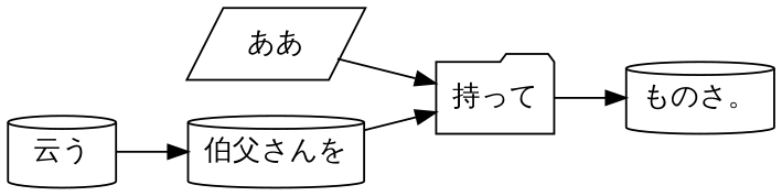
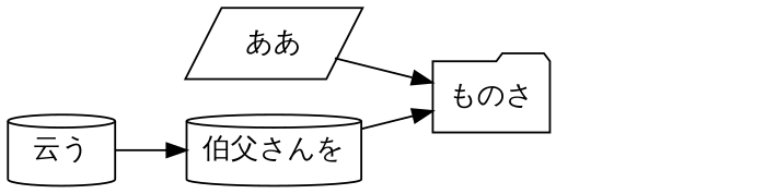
  digraph {
    fontname="Noto Sans"
    rankdir=LR
    node [fontname="Noto Sans" shape=cylinder]
    edge [fontname="Noto Sans"]
-   n1 [label="ものさ。"]
    n2 [label="ああ" shape=parallelogram]
-   n3 [label="持って" shape=folder]
+   n3 [label="ものさ" shape=folder]
    n4 [label="云う"]
    n5 [label="伯父さんを"]
    n2 -> n3
-   n3 -> n1
    n4 -> n5
    n5 -> n3
  }
